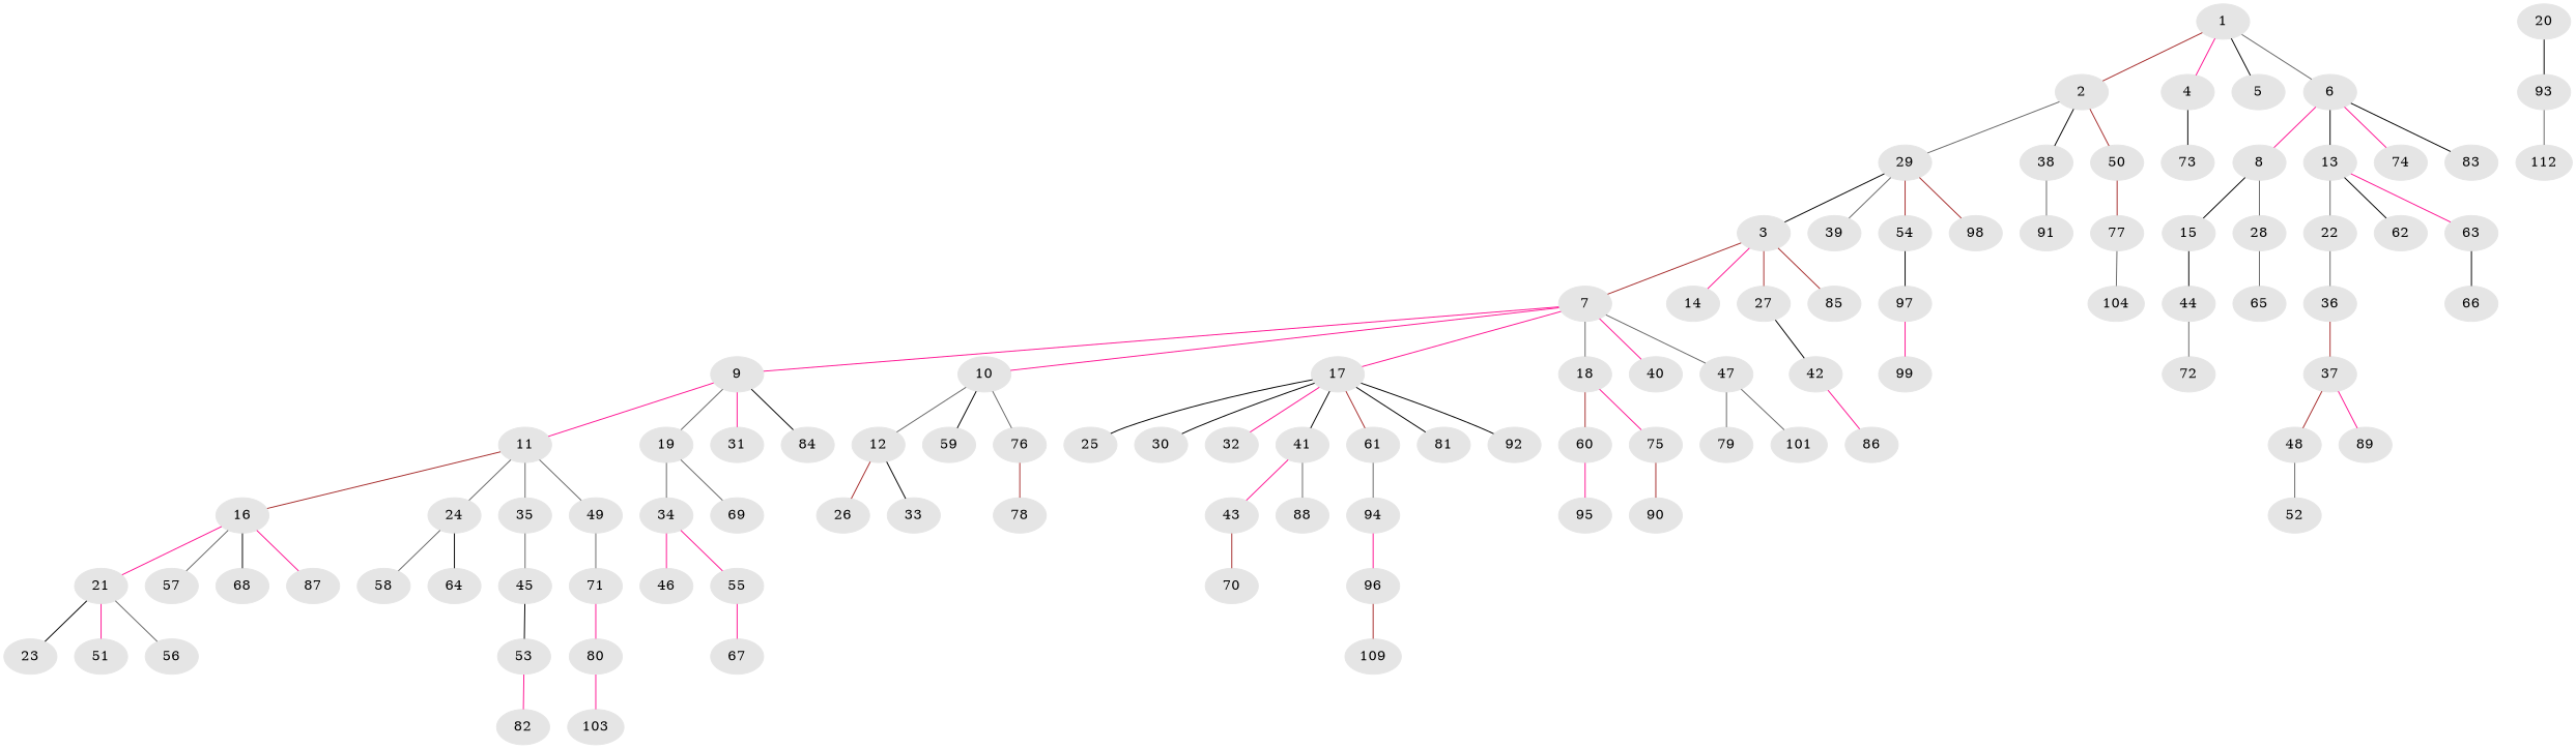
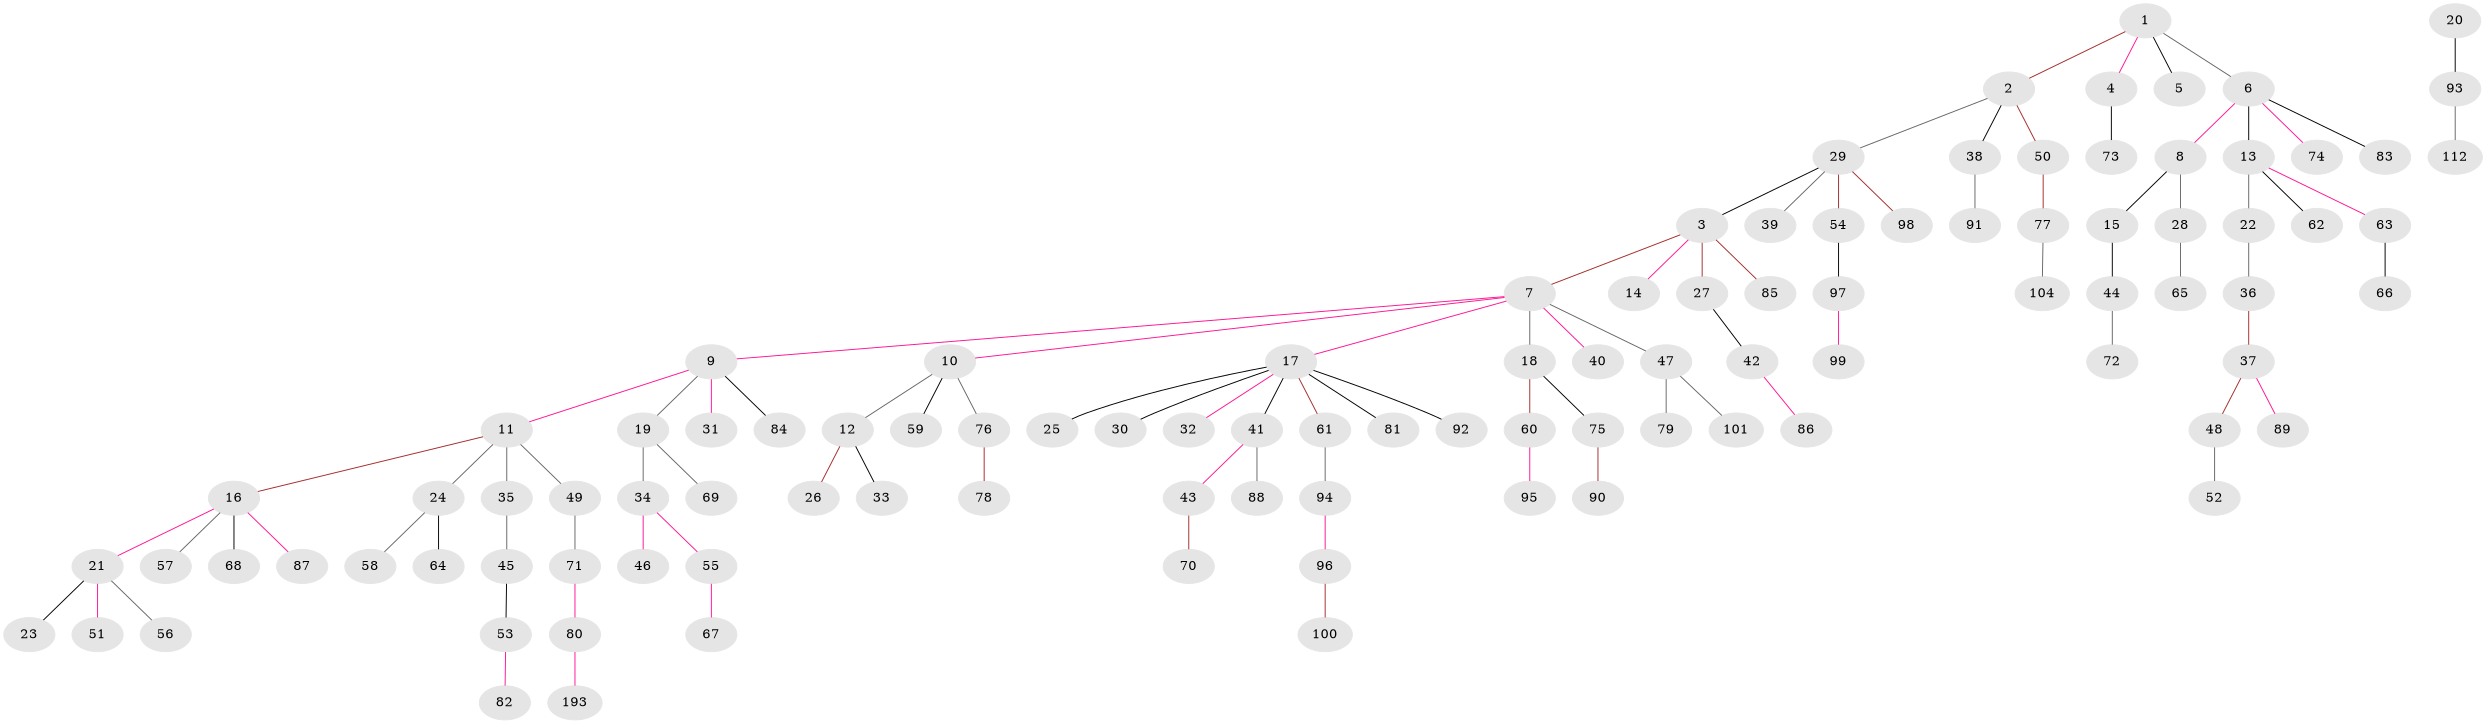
  graph {
    node [color=gray90 style=filled]
    edge [color=gray40]
    1
    2
    4
    5
    6
    29
    38
    50
    73
    8
    13
    74
    83
    3
    7
    14
    27
    85
    39
    54
    98
    91
    77
    9
    10
    17
    18
    40
    47
    42
    15
    28
    22
    62
    63
    11
    19
    31
    84
    12
    59
    76
    25
    30
    32
    41
    61
    81
    92
    60
    75
    79
    101
    44
    65
    16
    24
    35
    49
    34
    69
    20
    93
    26
    33
    78
    21
    57
    68
    87
    58
    64
    45
    71
    36
    66
    72
    23
    51
    56
    43
    88
    94
    95
    90
    46
    55
    n88 [label=112]
    37
    86
    97
    67
    53
    48
    89
    52
    70
    82
    80
    104
    99
    96
-   103
-   100 [label=109]
+   103 [label=193]
+   100
    1 -- 2 [color=brown]
    1 -- 4 [color=deeppink]
    1 -- 5 [color=black]
    1 -- 6
    2 -- 29
    2 -- 38 [color=black]
    2 -- 50 [color=brown]
    4 -- 73 [color=black]
    6 -- 8 [color=deeppink]
    6 -- 13 [color=black]
    6 -- 74 [color=deeppink]
    6 -- 83 [color=black]
    29 -- 3 [color=black]
    29 -- 39
    29 -- 54 [color=brown]
    29 -- 98 [color=brown]
    38 -- 91
    50 -- 77 [color=brown]
    8 -- 15 [color=black]
    8 -- 28
    13 -- 22
    13 -- 62 [color=black]
    13 -- 63 [color=deeppink]
    3 -- 7 [color=brown]
    3 -- 14 [color=deeppink]
    3 -- 27 [color=brown]
    3 -- 85 [color=brown]
    7 -- 9 [color=deeppink]
    7 -- 10 [color=deeppink]
    7 -- 17 [color=deeppink]
    7 -- 18
    7 -- 40 [color=deeppink]
    7 -- 47
    27 -- 42 [color=black]
    54 -- 97 [color=black]
    77 -- 104
    9 -- 11 [color=deeppink]
    9 -- 19
    9 -- 31 [color=deeppink]
    9 -- 84 [color=black]
    10 -- 12
    10 -- 59 [color=black]
    10 -- 76
    17 -- 25 [color=black]
    17 -- 30 [color=black]
    17 -- 32 [color=deeppink]
    17 -- 41 [color=black]
    17 -- 61 [color=brown]
    17 -- 81 [color=black]
    17 -- 92 [color=black]
    18 -- 60 [color=brown]
-   18 -- 75 [color=deeppink]
+   18 -- 75 [color=black]
    47 -- 79
    47 -- 101
    42 -- 86 [color=deeppink]
    15 -- 44 [color=black]
    28 -- 65
    22 -- 36
    63 -- 66 [color=black]
    11 -- 16 [color=brown]
    11 -- 24
    11 -- 35
    11 -- 49
    19 -- 34
    19 -- 69
    12 -- 26 [color=brown]
    12 -- 33 [color=black]
    76 -- 78 [color=brown]
    41 -- 43 [color=deeppink]
    41 -- 88
    61 -- 94
    60 -- 95 [color=deeppink]
    75 -- 90 [color=brown]
    44 -- 72
    16 -- 21 [color=deeppink]
    16 -- 57
    16 -- 68 [color=black]
    16 -- 87 [color=deeppink]
    24 -- 58
    24 -- 64 [color=black]
    35 -- 45
    49 -- 71
    34 -- 46 [color=deeppink]
    34 -- 55 [color=deeppink]
    20 -- 93 [color=black]
    93 -- n88
    21 -- 23 [color=black]
    21 -- 51 [color=deeppink]
    21 -- 56
    45 -- 53 [color=black]
    71 -- 80 [color=deeppink]
    36 -- 37 [color=brown]
    43 -- 70 [color=brown]
    94 -- 96 [color=deeppink]
    55 -- 67 [color=deeppink]
    37 -- 48 [color=brown]
    37 -- 89 [color=deeppink]
    97 -- 99 [color=deeppink]
    53 -- 82 [color=deeppink]
    48 -- 52
    80 -- 103 [color=deeppink]
    96 -- 100 [color=brown]
  }
